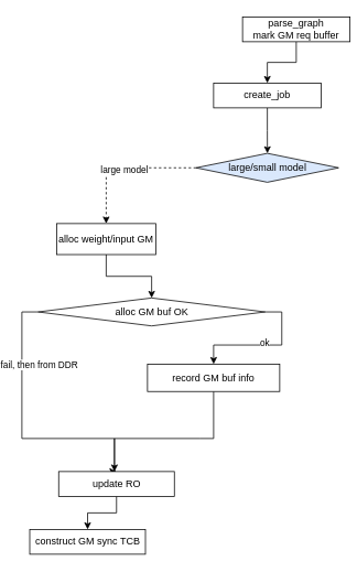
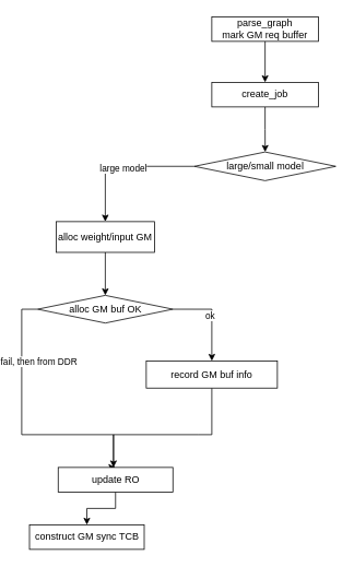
  <mxCell id="0" />
  <mxCell id="1" parent="0" />
  <mxCell id="2" value="" style="edgeStyle=orthogonalEdgeStyle;rounded=0;orthogonalLoop=1;jettySize=auto;html=1;" edge="1" parent="1" source="3" target="9"><mxGeometry relative="1" as="geometry" /></mxCell>
  <mxCell id="3" value="create_job" style="rounded=0;whiteSpace=wrap;html=1;" parent="1" vertex="1"><mxGeometry x="252" y="100" width="130" height="30" as="geometry" /></mxCell>
  <mxCell id="4" style="edgeStyle=orthogonalEdgeStyle;rounded=0;orthogonalLoop=1;jettySize=auto;html=1;exitX=0.5;exitY=1;exitDx=0;exitDy=0;entryX=0.5;entryY=0;entryDx=0;entryDy=0;" parent="1" source="5" target="3" edge="1"><mxGeometry relative="1" as="geometry" /></mxCell>
- <mxCell id="5" value="parse_graph&lt;br&gt;mark GM req buffer" style="rounded=0;whiteSpace=wrap;html=1;" parent="1" vertex="1"><mxGeometry x="287" y="20" width="130" height="30" as="geometry" /></mxCell>
+ <mxCell id="5" value="parse_graph&lt;br&gt;mark GM req buffer" style="rounded=0;whiteSpace=wrap;html=1;" parent="1" vertex="1"><mxGeometry x="252" y="20" width="130" height="30" as="geometry" /></mxCell>
  <mxCell id="6" style="edgeStyle=orthogonalEdgeStyle;rounded=0;orthogonalLoop=1;jettySize=auto;html=1;exitX=0;exitY=0.5;exitDx=0;exitDy=0;entryX=0.5;entryY=0;entryDx=0;entryDy=0;" parent="1" edge="1"><mxGeometry relative="1" as="geometry"><mxPoint x="317" y="180" as="targetPoint" /><Array as="points"><mxPoint x="182" y="400" /><mxPoint x="182" y="150" /><mxPoint x="317" y="150" /></Array></mxGeometry></mxCell>
- <mxCell id="7" value="" style="edgeStyle=orthogonalEdgeStyle;rounded=0;orthogonalLoop=1;jettySize=auto;html=1;dashed=1;" edge="1" parent="1" source="9" target="11"><mxGeometry relative="1" as="geometry" /></mxCell>
+ <mxCell id="7" value="" style="edgeStyle=orthogonalEdgeStyle;rounded=0;orthogonalLoop=1;jettySize=auto;html=1;" edge="1" parent="1" source="9" target="11"><mxGeometry relative="1" as="geometry" /></mxCell>
  <mxCell id="8" value="large model" style="edgeLabel;html=1;align=center;verticalAlign=middle;resizable=0;points=[];" vertex="1" connectable="0" parent="7"><mxGeometry x="-0.013" y="2" relative="1" as="geometry"><mxPoint as="offset" /></mxGeometry></mxCell>
- <mxCell id="9" value="large/small model" style="rhombus;whiteSpace=wrap;html=1;rounded=0;fillColor=#dae8fc;" vertex="1" parent="1"><mxGeometry x="230.75" y="185" width="172.5" height="35" as="geometry" /></mxCell>
+ <mxCell id="9" value="large/small model" style="rhombus;whiteSpace=wrap;html=1;rounded=0;" vertex="1" parent="1"><mxGeometry x="230.75" y="185" width="172.5" height="35" as="geometry" /></mxCell>
  <mxCell id="10" value="" style="edgeStyle=orthogonalEdgeStyle;rounded=0;orthogonalLoop=1;jettySize=auto;html=1;" edge="1" parent="1" source="11" target="16"><mxGeometry relative="1" as="geometry" /></mxCell>
  <mxCell id="11" value="alloc weight/input GM" style="whiteSpace=wrap;html=1;rounded=0;" vertex="1" parent="1"><mxGeometry x="62" y="270" width="120" height="37.5" as="geometry" /></mxCell>
  <mxCell id="12" value="" style="edgeStyle=orthogonalEdgeStyle;rounded=0;orthogonalLoop=1;jettySize=auto;html=1;exitX=1;exitY=0.5;exitDx=0;exitDy=0;" edge="1" parent="1" source="16" target="18"><mxGeometry relative="1" as="geometry" /></mxCell>
  <mxCell id="13" value="ok" style="edgeLabel;html=1;align=center;verticalAlign=middle;resizable=0;points=[];" vertex="1" connectable="0" parent="12"><mxGeometry x="-0.023" y="-3" relative="1" as="geometry"><mxPoint y="1" as="offset" /></mxGeometry></mxCell>
  <mxCell id="14" value="" style="edgeStyle=orthogonalEdgeStyle;rounded=0;orthogonalLoop=1;jettySize=auto;html=1;exitX=0;exitY=0.5;exitDx=0;exitDy=0;" edge="1" parent="1" source="16" target="20"><mxGeometry relative="1" as="geometry"><Array as="points"><mxPoint x="20" y="377" /><mxPoint x="20" y="530" /><mxPoint x="132" y="530" /></Array></mxGeometry></mxCell>
  <mxCell id="15" value="fail, then from DDR" style="edgeLabel;html=1;align=center;verticalAlign=middle;resizable=0;points=[];" vertex="1" connectable="0" parent="14"><mxGeometry x="-0.532" y="1" relative="1" as="geometry"><mxPoint x="19" y="7" as="offset" /></mxGeometry></mxCell>
- <mxCell id="16" value="alloc GM buf OK" style="rhombus;whiteSpace=wrap;html=1;rounded=0;" vertex="1" parent="1"><mxGeometry x="39.5" y="360" width="275" height="33.75" as="geometry" /></mxCell>
+ <mxCell id="16" value="alloc GM buf OK" style="rhombus;whiteSpace=wrap;html=1;rounded=0;" vertex="1" parent="1"><mxGeometry x="39.5" y="360" width="165" height="33.75" as="geometry" /></mxCell>
  <mxCell id="17" style="edgeStyle=orthogonalEdgeStyle;rounded=0;orthogonalLoop=1;jettySize=auto;html=1;exitX=0.5;exitY=1;exitDx=0;exitDy=0;entryX=0.5;entryY=0;entryDx=0;entryDy=0;" edge="1" parent="1" source="18" target="20"><mxGeometry relative="1" as="geometry"><mxPoint x="82" y="580" as="targetPoint" /><Array as="points"><mxPoint x="235" y="530" /><mxPoint x="132" y="530" /><mxPoint x="132" y="580" /></Array></mxGeometry></mxCell>
  <mxCell id="18" value="record GM buf info" style="whiteSpace=wrap;html=1;rounded=0;" vertex="1" parent="1"><mxGeometry x="172" y="440" width="160" height="33.13" as="geometry" /></mxCell>
  <mxCell id="19" value="" style="edgeStyle=orthogonalEdgeStyle;rounded=0;orthogonalLoop=1;jettySize=auto;html=1;" edge="1" parent="1" source="20" target="21"><mxGeometry relative="1" as="geometry" /></mxCell>
  <mxCell id="20" value="update RO" style="whiteSpace=wrap;html=1;rounded=0;" vertex="1" parent="1"><mxGeometry x="64.5" y="570" width="140" height="30" as="geometry" /></mxCell>
  <mxCell id="21" value="construct GM sync TCB" style="whiteSpace=wrap;html=1;rounded=0;" vertex="1" parent="1"><mxGeometry x="29.5" y="640" width="140" height="30" as="geometry" /></mxCell>
